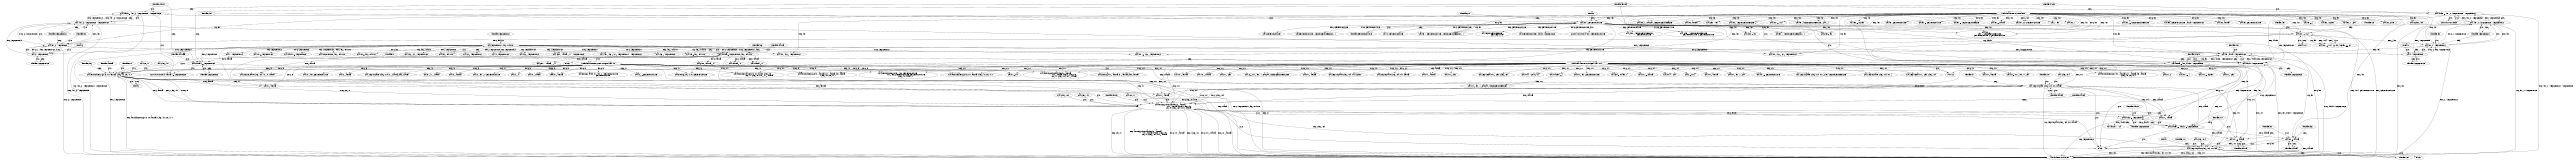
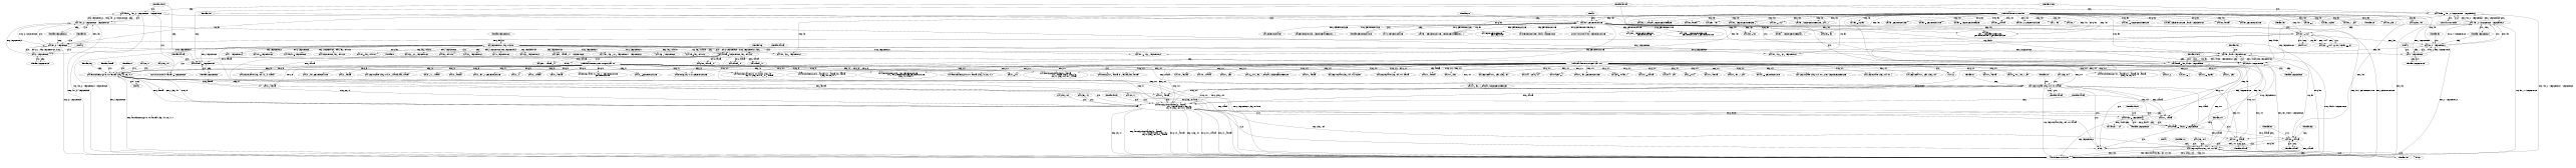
  digraph {
    n1 [label="(Call,SHA1_Update(&key->md, out, len))"]
    n2 [label="(MethodReturn,static int)"]
    n3 [label="(Identifier,len)"]
    n4 [label="(Block,)"]
    n5 [label="(Call,aesni256_cbc_sha1_dec(in + aes_off,\n                                      out + aes_off, blocks, &key->ks,\n                                      ctx->iv, &key->md, out + sha_off))"]
    n6 [label="(Call,blocks *= SHA_CBLOCK)"]
    n7 [label="(Block,)"]
    n8 [label="(Call,out + sha_off)"]
    n9 [label="(Call,sha_off += blocks *= SHA_CBLOCK)"]
    n10 [label="(Identifier,SHA_CBLOCK)"]
    n11 [label="(Call,blocks >> 29)"]
    n12 [label="(Call,aesni_cbc_encrypt(in, out, aes_off, &key->ks, ctx->iv, 0))"]
    n13 [label="(Call,SHA1_Update(&key->md, out, sha_off))"]
    n14 [label="(Call,out + aes_off)"]
    n15 [label="(Call,in + aes_off)"]
    n16 [label="(Literal,0)"]
    n17 [label="(Call,out += sha_off)"]
    n18 [label="(Identifier,sha_off)"]
    n19 [label="(MethodParameterIn,const unsigned char *in)"]
    n20 [label="(Call,aesni_cbc_encrypt(in + len - AES_BLOCK_SIZE,\n                                  out + len - AES_BLOCK_SIZE, AES_BLOCK_SIZE,\n                                  &key->ks, tail_iv, 0))"]
    n21 [label="(Call,SHA1_Update(&key->md, in + iv, sha_off))"]
    n22 [label="(Call,memcpy(out + aes_off, in + aes_off, plen - aes_off))"]
    n23 [label="(Call,in + aes_off)"]
    n24 [label="(Call,in + len - 2 * AES_BLOCK_SIZE)"]
    n25 [label="(Call,aesni_cbc_encrypt(in + aes_off, out + aes_off, len - aes_off,\n                              &key->ks, ctx->iv, 1))"]
    n26 [label="(Call,in + iv)"]
    n27 [label="(Call,in + sha_off)"]
    n28 [label="(Call,in + aes_off)"]
    n29 [label="(Call,aesni_cbc_sha1_enc(in, out, blocks, &key->ks,\n                               ctx->iv, &key->md, in + iv + sha_off))"]
    n30 [label="(Call,memcpy(ctx->iv, in, AES_BLOCK_SIZE))"]
    n31 [label="(Call,aesni_cbc_encrypt(in, out, aes_off, &key->ks, ctx->iv, 0))"]
    n32 [label="(Call,memcpy(tail_iv, in + len - 2 * AES_BLOCK_SIZE,\n                       AES_BLOCK_SIZE))"]
    n33 [label="(Call,in != out)"]
    n34 [label="(Call,in += AES_BLOCK_SIZE)"]
    n35 [label="(Call,in + len - AES_BLOCK_SIZE)"]
    n36 [label="(Call,in + aes_off)"]
    n37 [label="(Call,aesni256_cbc_sha1_dec(in + aes_off,\n                                      out + aes_off, blocks, &key->ks,\n                                      ctx->iv, &key->md, out + sha_off))"]
    n38 [label="(Call,SHA1_Update(&key->md, in + sha_off, plen - sha_off))"]
    n39 [label="(Call,in + iv + sha_off)"]
    1000122
    n41 [label="(MethodParameterIn,unsigned char *out)"]
    n42 [label="(Call,out + aes_off)"]
    n43 [label="(Call,out = out + len - 1 - pad)"]
    n44 [label="(Call,aesni_cbc_encrypt(out + aes_off, out + aes_off, len - aes_off,\n                              &key->ks, ctx->iv, 1))"]
    n45 [label="(Call,out - p)"]
    n46 [label="(Call,out += j)"]
    n47 [label="(Call,out += inp_len)"]
    n48 [label="(Call,out + len - 1 - maxpad - SHA_DIGEST_LENGTH)"]
    n49 [label="(Call,out + plen)"]
    n50 [label="(Call,out + aes_off)"]
    n51 [label="(Call,out + sha_off)"]
    n52 [label="(Call,out + plen)"]
    n53 [label="(Call,*p = out + len - 1 - maxpad - SHA_DIGEST_LENGTH)"]
    n54 [label="(Call,out + aes_off)"]
    n55 [label="(Call,SHA1_Update(&key->md, out, inp_len))"]
    n56 [label="(Call,SHA1_Update(&key->md, out, sha_off))"]
    n57 [label="(Call,out + aes_off)"]
    n58 [label="(Call,out + plen)"]
    n59 [label="(Call,SHA1_Final(out + plen, &key->md))"]
    n60 [label="(Call,out[i] ^ pmac->c[i])"]
    n61 [label="(Call,out + len - AES_BLOCK_SIZE)"]
    n62 [label="(Call,pad = out[len - 1])"]
    n63 [label="(Call,out += sha_off)"]
    n64 [label="(Call,out[i] ^ pad)"]
    n65 [label="(Call,c = out[j])"]
    n66 [label="(Call,out[plen] = l)"]
    n67 [label="(Call,out + aes_off)"]
    n68 [label="(Call,out + len - 1 - pad)"]
    n69 [label="(Call,out += AES_BLOCK_SIZE)"]
    n70 [label="(Call,SHA1_Update(&key->md, out + plen, SHA_DIGEST_LENGTH))"]
    n71 [label="(Call,SHA1_Update(&key->md, out, j))"]
    n72 [label="(Call,SHA1_Final(out + plen, &key->md))"]
    n73 [label="(Identifier,sha_off)"]
    n74 [label="(Call,aes_off = len - blocks * SHA_CBLOCK)"]
    n75 [label="(Call,len - blocks * SHA_CBLOCK)"]
    n76 [label="(Call,blocks * SHA_CBLOCK)"]
    n77 [label="(Call,len -= sha_off)"]
    n78 [label="(Identifier,SHA_CBLOCK)"]
    n79 [label="(Identifier,sha_off)"]
    n80 [label="(Call,len - 3 * SHA_BLOCK)"]
    n81 [label="(Call,3 * SHA_CBLOCK)"]
    n82 [label="(Call,(len - 3 * SHA_CBLOCK) / SHA_CBLOCK)"]
    n83 [label="(Identifier,SHA_CBLOCK)"]
    n84 [label="(Call,blocks = (len - 3 * SHA_CBLOCK) / SHA_CBLOCK)"]
    n85 [label="(Identifier,SHA_CBLOCK)"]
    n86 [label="(Call,len >= 1024)"]
    n87 [label="(Call,len - 2 * SHA_CBLOCK)"]
    n88 [label="(Call,len >= 1024 && ctx->key_len == 32)"]
    n89 [label="(Literal,1024)"]
    n90 [label="(Call,2 * SHA_CBLOCK)"]
    n91 [label="(Call,(len - 2 * SHA_CBLOCK) / SHA_CBLOCK)"]
    n92 [label="(Call,len % AES_BLOCK_SIZE)"]
    n93 [label="(Call,plen != len)"]
    n94 [label="(Call,len < (AES_BLOCK_SIZE + SHA_DIGEST_LENGTH + 1))"]
    n95 [label="(Call,SHA_DIGEST_LENGTH +\n                   AES_SHA_SIZE)"]
    n96 [label="(Call,AES_BLOCK_SIZE - blocks * SHA_CBLOCK)"]
    n97 [label="(Identifier,AES_BLOCK_SIZE)"]
    n98 [label="(ControlStructure,if (len % AES_BLOCK_SIZE))"]
    n99 [label="(Call,plen + SHA_DIGEST_LENGTH +\n                   AES_BLOCK_SIZE)"]
    n100 [label="(Call,plen = len)"]
    n101 [label="(Call,len !=\n                 ((plen + SHA_DIGEST_LENGTH +\n                   AES_BLOCK_SIZE) & -AES_BLOCK_SIZE))"]
    n102 [label="(Call,(plen + SHA_DIGEST_LENGTH +\n                   AES_BLOCK_SIZE) & -AES_BLOCK_SIZE)"]
    n103 [label="(Call,-AES_BLOCK_SIZE)"]
    n104 [label="(Call,len < (SHA_DIGEST_LENGTH + 1))"]
    n105 [label="(Call,AES_BLOCK_SIZE + SHA_DIGEST_LENGTH + 1)"]
    n106 [label="(Call,2 * AES_BLOCK_SIZE)"]
    n107 [label="(MethodParameterIn,size_t len)"]
    n108 [label="(Call,len - (256 + 32 + SHA_CBLOCK))"]
    n109 [label="(Call,len - 1)"]
    n110 [label="(Call,len += SHA_DIGEST_LENGTH)"]
    n111 [label="(Call,len - AES_BLOCK_SIZE - blocks * SHA_CBLOCK)"]
    n112 [label="(Call,len - aes_off)"]
    n113 [label="(Call,len - AES_BLOCK_SIZE)"]
    n114 [label="(Call,len -= j)"]
    n115 [label="(Call,len - (256 + SHA_CBLOCK))"]
    n116 [label="(Call,len - inp_len)"]
    n117 [label="(Call,len - 1 - pad)"]
    n118 [label="(Call,len - plen - 1)"]
    n119 [label="(Call,len >= (256 + SHA_CBLOCK))"]
    n120 [label="(Call,inp_len - len)"]
    n121 [label="(Call,len - 1 - maxpad - SHA_DIGEST_LENGTH)"]
    n122 [label="(Call,len - aes_off)"]
    n123 [label="(Call,plen < len)"]
    n124 [label="(Call,len - (SHA_DIGEST_LENGTH + 1))"]
    n125 [label="(Call,len >= 1024)"]
    n126 [label="(Call,len - (SHA_DIGEST_LENGTH + pad + 1))"]
    n127 [label="(Call,len -= inp_len)"]
    n128 [label="(Call,len - AES_BLOCK_SIZE)"]
    n129 [label="(Call,len -= AES_BLOCK_SIZE)"]
    n130 [label="(Call,len -= SHA_DIGEST_LENGTH)"]
    n131 [label="(Call,len -= sha_off)"]
    n132 [label="(Call,len - 2 * AES_BLOCK_SIZE)"]
    n133 [label="(Call,j < len)"]
    n134 [label="(Call,SHA_CBLOCK - key->md.num)"]
    n135 [label="(Call,sha_off %= SHA_CBLOCK)"]
    n136 [label="(Call,sha_off = SHA_CBLOCK - key->md.num)"]
    n137 [label="(Call,res != SHA_CBLOCK)"]
    n138 [label="(Call,blocks *= SHA_CBLOCK)"]
    n139 [label="(Call,SHA_CBLOCK - key->md.num)"]
    n140 [label="(Call,res = key->md.num)"]
    n141 [label="(Call,256 + 32 + SHA_CBLOCK)"]
    n142 [label="(Call,key->md.num)"]
    n143 [label="(Call,32 + SHA_CBLOCK)"]
    n144 [label="(Call,0 - SHA_CBLOCK)"]
    n145 [label="(Call,256 + SHA_CBLOCK)"]
    n146 [label="(Call,(plen - (sha_off + iv)) / SHA_CBLOCK)"]
    n147 [label="(Call,(len - (256 + 32 + SHA_CBLOCK)) / SHA_CBLOCK)"]
    n148 [label="(Call,256 + SHA_CBLOCK)"]
    n149 [label="(Call,res = key->md.num)"]
    n150 [label="(Call,i < SHA_CBLOCK)"]
    n151 [label="(Identifier,SHA_CBLOCK)"]
    n152 [label="(ControlStructure,if (sha_off %= SHA_CBLOCK))"]
    n153 [label="(Identifier,SHA_CBLOCK)"]
    n154 [label="(Call,plen > (sha_off + iv))"]
    n155 [label="(Block,)"]
    n156 [label="(Call,plen - (sha_off + iv))"]
    n157 [label="(Call,sha_off + iv)"]
    n158 [label="(Call,sha_off + iv)"]
    n159 [label="(Call,blocks = (len - 2 * SHA_CBLOCK) / SHA_CBLOCK)"]
    n160 [label="(Identifier,SHA_CBLOCK)"]
    n161 [label="(ControlStructure,else)"]
    n162 [label="(Identifier,SHA_CBLOCK)"]
    n163 [label="(Identifier,len)"]
    n164 [label="(Identifier,sha_off)"]
    n165 [label="(Identifier,blocks)"]
    n166 [label="(Identifier,sha_off)"]
    n167 [label="(Identifier,out)"]
    n168 [label="(Call,&key->md)"]
    n169 [label="(Identifier,ctx)"]
    n170 [label="(Literal,1)"]
    n171 [label="(Identifier,key)"]
    n172 [label="(Literal,0)"]
    n173 [label="(Identifier,aes_off)"]
    n174 [label="(Identifier,aes_off)"]
    n175 [label="(Literal,3)"]
    n176 [label="(Identifier,in)"]
    n177 [label="(Identifier,out)"]
    n178 [label="(Identifier,key)"]
    n179 [label="(Call,ctx->iv)"]
    n180 [label="(Identifier,blocks)"]
    n181 [label="(Call,ctx->iv)"]
    n182 [label="(Identifier,sha_off)"]
    n183 [label="(Identifier,len)"]
    n184 [label="(Identifier,len)"]
    n185 [label="(Identifier,out)"]
    n186 [label="(Identifier,len)"]
    n187 [label="(Literal,2)"]
    n188 [label="(Identifier,len)"]
    n189 [label="(Call,&key->ks)"]
    n190 [label="(Identifier,in)"]
    n191 [label="(Call,&key->md)"]
    n192 [label="(Identifier,ctx)"]
    n193 [label="(Identifier,out)"]
    n194 [label="(Call,&key->ks)"]
    n195 [label="(Call,&key->md)"]
    n196 [label="(Identifier,len)"]
    n197 [label="(Identifier,blocks)"]
    n198 [label="(Identifier,blocks)"]
    n199 [label="(Identifier,key)"]
    n200 [label="(Identifier,blocks)"]
    n1 -> n2 [label="DDG: SHA1_Update(&key->md, out, len)"]
    n1 -> n2 [label="DDG: &key->md"]
    n1 -> n2 [label="DDG: out"]
    n1 -> n2 [label="DDG: len"]
    n1 -> n3 [label="CFG: "]
    n1 -> n4 [label="AST: "]
    n3 -> n1 [label="AST: "]
    n5 -> n1 [label="DDG: &key->md"]
    n5 -> n2 [label="DDG: in + aes_off"]
    n5 -> n2 [label="DDG: ctx->iv"]
    n5 -> n2 [label="DDG: aesni256_cbc_sha1_dec(in + aes_off,\n                                      out + aes_off, blocks, &key->ks,\n                                      ctx->iv, &key->md, out + sha_off)"]
    n5 -> n2 [label="DDG: out + aes_off"]
    n5 -> n2 [label="DDG: &key->ks"]
    n5 -> n2 [label="DDG: out + sha_off"]
    n5 -> n6 [label="DDG: blocks"]
    n5 -> n7 [label="AST: "]
    n5 -> n8 [label="CFG: "]
    n6 -> n2 [label="DDG: SHA_CBLOCK"]
    n6 -> n9 [label="AST: "]
    n6 -> n9 [label="DDG: blocks"]
    n6 -> n10 [label="CFG: "]
    n6 -> n11 [label="DDG: blocks"]
    n8 -> n5 [label="AST: "]
    n9 -> n6 [label="CFG: "]
    n9 -> n7 [label="AST: "]
    n9 -> n17 [label="DDG: sha_off"]
    n9 -> n77 [label="DDG: sha_off"]
    n10 -> n6 [label="AST: "]
    n12 -> n2 [label="DDG: aesni_cbc_encrypt(in, out, aes_off, &key->ks, ctx->iv, 0)"]
    n12 -> n5 [label="DDG: in"]
    n12 -> n5 [label="DDG: aes_off"]
    n12 -> n5 [label="DDG: &key->ks"]
    n12 -> n5 [label="DDG: ctx->iv"]
    n12 -> n7 [label="AST: "]
    n12 -> n13 [label="DDG: out"]
    n12 -> n14 [label="DDG: aes_off"]
    n12 -> n15 [label="DDG: in"]
    n12 -> n15 [label="DDG: aes_off"]
    n12 -> n16 [label="CFG: "]
    n13 -> n2 [label="DDG: SHA1_Update(&key->md, out, sha_off)"]
    n13 -> n5 [label="DDG: out"]
    n13 -> n5 [label="DDG: &key->md"]
    n13 -> n5 [label="DDG: sha_off"]
    n13 -> n7 [label="AST: "]
    n13 -> n8 [label="DDG: out"]
    n13 -> n8 [label="DDG: sha_off"]
    n13 -> n9 [label="DDG: sha_off"]
    n13 -> n14 [label="DDG: out"]
    n13 -> n17 [label="DDG: out"]
    n13 -> n18 [label="CFG: "]
    n14 -> n5 [label="AST: "]
    n15 -> n5 [label="AST: "]
    n16 -> n12 [label="AST: "]
    n17 -> n1 [label="DDG: out"]
    n17 -> n7 [label="AST: "]
    n17 -> n73 [label="CFG: "]
    n18 -> n13 [label="AST: "]
-   n19 -> n2 [label="DDG: in"]
    n19 -> n5 [label="DDG: in"]
    n19 -> n12 [label="DDG: in"]
    n19 -> n15 [label="DDG: in"]
    n19 -> n20 [label="DDG: in"]
    n19 -> n21 [label="DDG: in"]
    n19 -> n22 [label="DDG: in"]
    n19 -> n23 [label="DDG: in"]
    n19 -> n24 [label="DDG: in"]
    n19 -> n25 [label="DDG: in"]
    n19 -> n26 [label="DDG: in"]
    n19 -> n27 [label="DDG: in"]
    n19 -> n28 [label="DDG: in"]
    n19 -> n29 [label="DDG: in"]
    n19 -> n30 [label="DDG: in"]
    n19 -> n31 [label="DDG: in"]
    n19 -> n32 [label="DDG: in"]
    n19 -> n33 [label="DDG: in"]
    n19 -> n34 [label="DDG: in"]
    n19 -> n35 [label="DDG: in"]
    n19 -> n36 [label="DDG: in"]
    n19 -> n37 [label="DDG: in"]
    n19 -> n38 [label="DDG: in"]
    n19 -> n39 [label="DDG: in"]
    n19 -> 1000122 [label="AST: "]
    n41 -> n1 [label="DDG: out"]
    n41 -> n2 [label="DDG: out"]
    n41 -> n5 [label="DDG: out"]
    n41 -> n8 [label="DDG: out"]
    n41 -> n12 [label="DDG: out"]
    n41 -> n13 [label="DDG: out"]
    n41 -> n14 [label="DDG: out"]
    n41 -> n17 [label="DDG: out"]
    n41 -> n20 [label="DDG: out"]
    n41 -> n22 [label="DDG: out"]
    n41 -> n25 [label="DDG: out"]
    n41 -> n29 [label="DDG: out"]
    n41 -> n31 [label="DDG: out"]
    n41 -> n33 [label="DDG: out"]
    n41 -> n37 [label="DDG: out"]
    n41 -> 1000122 [label="AST: "]
    n41 -> n42 [label="DDG: out"]
    n41 -> n43 [label="DDG: out"]
    n41 -> n44 [label="DDG: out"]
    n41 -> n45 [label="DDG: out"]
    n41 -> n46 [label="DDG: out"]
    n41 -> n47 [label="DDG: out"]
-   n66 -> n48 [label="DDG: out"]
+   n41 -> n48 [label="DDG: out"]
    n41 -> n49 [label="DDG: out"]
    n41 -> n50 [label="DDG: out"]
    n41 -> n51 [label="DDG: out"]
    n41 -> n52 [label="DDG: out"]
    n41 -> n53 [label="DDG: out"]
    n41 -> n54 [label="DDG: out"]
    n41 -> n55 [label="DDG: out"]
    n41 -> n56 [label="DDG: out"]
    n41 -> n57 [label="DDG: out"]
    n41 -> n58 [label="DDG: out"]
    n41 -> n59 [label="DDG: out"]
    n41 -> n60 [label="DDG: out"]
    n41 -> n61 [label="DDG: out"]
    n41 -> n62 [label="DDG: out"]
    n41 -> n63 [label="DDG: out"]
    n41 -> n64 [label="DDG: out"]
    n41 -> n65 [label="DDG: out"]
    n41 -> n66 [label="DDG: out"]
    n41 -> n67 [label="DDG: out"]
    n41 -> n68 [label="DDG: out"]
    n41 -> n69 [label="DDG: out"]
    n41 -> n70 [label="DDG: out"]
    n41 -> n71 [label="DDG: out"]
    n41 -> n72 [label="DDG: out"]
    n73 -> n17 [label="AST: "]
    n74 -> n2 [label="DDG: len - blocks * SHA_CBLOCK"]
    n74 -> n7 [label="AST: "]
    n74 -> n12 [label="DDG: aes_off"]
    n74 -> n75 [label="CFG: "]
    n75 -> n2 [label="DDG: blocks * SHA_CBLOCK"]
    n75 -> n74 [label="AST: "]
    n75 -> n74 [label="DDG: len"]
    n75 -> n74 [label="DDG: blocks * SHA_CBLOCK"]
    n75 -> n76 [label="CFG: "]
    n75 -> n77 [label="DDG: len"]
    n76 -> n5 [label="DDG: blocks"]
    n76 -> n6 [label="DDG: SHA_CBLOCK"]
    n76 -> n9 [label="DDG: SHA_CBLOCK"]
    n76 -> n75 [label="AST: "]
    n76 -> n75 [label="DDG: blocks"]
    n76 -> n75 [label="DDG: SHA_CBLOCK"]
    n76 -> n78 [label="CFG: "]
    n77 -> n1 [label="DDG: len"]
    n77 -> n2 [label="DDG: sha_off"]
    n77 -> n7 [label="AST: "]
    n77 -> n79 [label="CFG: "]
    n78 -> n76 [label="AST: "]
    n79 -> n77 [label="AST: "]
    n80 -> n2 [label="DDG: 3 * SHA_CBLOCK"]
    n80 -> n75 [label="DDG: len"]
    n80 -> n81 [label="CFG: "]
    n80 -> n82 [label="AST: "]
    n80 -> n82 [label="DDG: len"]
    n80 -> n82 [label="DDG: 3 * SHA_CBLOCK"]
    n81 -> n80 [label="AST: "]
    n81 -> n80 [label="DDG: 3"]
    n81 -> n80 [label="DDG: SHA_CBLOCK"]
    n81 -> n82 [label="DDG: SHA_CBLOCK"]
    n81 -> n83 [label="CFG: "]
    n82 -> n2 [label="DDG: len - 3 * SHA_CBLOCK"]
    n82 -> n76 [label="DDG: SHA_CBLOCK"]
    n82 -> n84 [label="AST: "]
    n82 -> n84 [label="DDG: len - 3 * SHA_CBLOCK"]
    n82 -> n84 [label="DDG: SHA_CBLOCK"]
    n82 -> n85 [label="CFG: "]
    n83 -> n81 [label="AST: "]
    n84 -> n2 [label="DDG: (len - 3 * SHA_CBLOCK) / SHA_CBLOCK"]
    n84 -> n76 [label="DDG: blocks"]
    n84 -> n82 [label="CFG: "]
    n84 -> n152 [label="AST: "]
    n85 -> n80 [label="CFG: "]
    n85 -> n82 [label="AST: "]
    n86 -> n1 [label="DDG: len"]
    n86 -> n80 [label="DDG: len"]
    n86 -> n87 [label="DDG: len"]
    n86 -> n88 [label="AST: "]
    n86 -> n88 [label="DDG: len"]
    n86 -> n88 [label="DDG: 1024"]
    n86 -> n89 [label="CFG: "]
    n87 -> n2 [label="DDG: 2 * SHA_CBLOCK"]
    n87 -> n75 [label="DDG: len"]
    n87 -> n90 [label="CFG: "]
    n87 -> n91 [label="AST: "]
    n87 -> n91 [label="DDG: len"]
    n87 -> n91 [label="DDG: 2 * SHA_CBLOCK"]
    n88 -> n86 [label="CFG: "]
    n89 -> n86 [label="AST: "]
    n90 -> n87 [label="AST: "]
    n90 -> n87 [label="DDG: 2"]
    n90 -> n87 [label="DDG: SHA_CBLOCK"]
    n90 -> n91 [label="DDG: SHA_CBLOCK"]
    n90 -> n151 [label="CFG: "]
    n91 -> n2 [label="DDG: len - 2 * SHA_CBLOCK"]
    n91 -> n76 [label="DDG: SHA_CBLOCK"]
    n91 -> n159 [label="AST: "]
    n91 -> n159 [label="DDG: len - 2 * SHA_CBLOCK"]
    n91 -> n159 [label="DDG: SHA_CBLOCK"]
    n91 -> n160 [label="CFG: "]
    n92 -> n2 [label="DDG: len % AES_BLOCK_SIZE"]
    n92 -> n2 [label="DDG: len"]
    n92 -> n2 [label="DDG: AES_BLOCK_SIZE"]
    n92 -> n30 [label="DDG: AES_BLOCK_SIZE"]
    n92 -> n86 [label="DDG: len"]
    n92 -> n93 [label="DDG: len"]
    n92 -> n94 [label="DDG: len"]
    n92 -> n94 [label="DDG: AES_BLOCK_SIZE"]
    n92 -> n95 [label="DDG: AES_BLOCK_SIZE"]
    n92 -> n96 [label="DDG: AES_BLOCK_SIZE"]
    n92 -> n97 [label="CFG: "]
-   n92 -> n98 [label="AST: "]
+   n92 -> n98 [label="DDG: 2"]
    n92 -> n99 [label="DDG: AES_BLOCK_SIZE"]
    n92 -> n100 [label="DDG: len"]
    n92 -> n101 [label="DDG: len"]
    n92 -> n102 [label="DDG: AES_BLOCK_SIZE"]
    n92 -> n103 [label="DDG: AES_BLOCK_SIZE"]
    n92 -> n104 [label="DDG: len"]
    n92 -> n105 [label="DDG: AES_BLOCK_SIZE"]
    n92 -> n106 [label="DDG: AES_BLOCK_SIZE"]
    n97 -> n92 [label="AST: "]
    n107 -> n1 [label="DDG: len"]
    n107 -> n2 [label="DDG: len"]
    n107 -> 1000122 [label="AST: "]
    n107 -> n75 [label="DDG: len"]
    n107 -> n77 [label="DDG: len"]
    n107 -> n80 [label="DDG: len"]
    n107 -> n86 [label="DDG: len"]
    n107 -> n87 [label="DDG: len"]
    n107 -> n92 [label="DDG: len"]
    n107 -> n93 [label="DDG: len"]
    n107 -> n94 [label="DDG: len"]
    n107 -> n100 [label="DDG: len"]
    n107 -> n101 [label="DDG: len"]
    n107 -> n104 [label="DDG: len"]
    n107 -> n108 [label="DDG: len"]
    n107 -> n109 [label="DDG: len"]
    n107 -> n110 [label="DDG: len"]
    n107 -> n111 [label="DDG: len"]
    n107 -> n112 [label="DDG: len"]
    n107 -> n113 [label="DDG: len"]
    n107 -> n114 [label="DDG: len"]
    n107 -> n115 [label="DDG: len"]
    n107 -> n116 [label="DDG: len"]
    n107 -> n117 [label="DDG: len"]
    n107 -> n118 [label="DDG: len"]
    n107 -> n119 [label="DDG: len"]
    n107 -> n120 [label="DDG: len"]
    n107 -> n121 [label="DDG: len"]
    n107 -> n122 [label="DDG: len"]
    n107 -> n123 [label="DDG: len"]
    n107 -> n124 [label="DDG: len"]
    n107 -> n125 [label="DDG: len"]
    n107 -> n126 [label="DDG: len"]
    n107 -> n127 [label="DDG: len"]
    n107 -> n128 [label="DDG: len"]
    n107 -> n129 [label="DDG: len"]
    n107 -> n130 [label="DDG: len"]
    n107 -> n131 [label="DDG: len"]
    n107 -> n132 [label="DDG: len"]
    n107 -> n133 [label="DDG: len"]
    n134 -> n2 [label="DDG: key->md.num"]
    n134 -> n2 [label="DDG: SHA_CBLOCK"]
    n134 -> n81 [label="DDG: SHA_CBLOCK"]
    n134 -> n90 [label="DDG: SHA_CBLOCK"]
    n134 -> n108 [label="DDG: SHA_CBLOCK"]
    n134 -> n115 [label="DDG: SHA_CBLOCK"]
    n134 -> n119 [label="DDG: SHA_CBLOCK"]
    n134 -> n135 [label="DDG: SHA_CBLOCK"]
    n134 -> n136 [label="AST: "]
    n134 -> n136 [label="DDG: SHA_CBLOCK"]
    n134 -> n136 [label="DDG: key->md.num"]
    n134 -> n137 [label="DDG: SHA_CBLOCK"]
    n134 -> n138 [label="DDG: SHA_CBLOCK"]
    n134 -> n139 [label="DDG: key->md.num"]
    n134 -> n140 [label="DDG: key->md.num"]
    n134 -> n141 [label="DDG: SHA_CBLOCK"]
    n134 -> n142 [label="CFG: "]
    n134 -> n143 [label="DDG: SHA_CBLOCK"]
    n134 -> n144 [label="DDG: SHA_CBLOCK"]
    n134 -> n145 [label="DDG: SHA_CBLOCK"]
    n134 -> n146 [label="DDG: SHA_CBLOCK"]
    n134 -> n147 [label="DDG: SHA_CBLOCK"]
    n134 -> n148 [label="DDG: SHA_CBLOCK"]
    n134 -> n149 [label="DDG: key->md.num"]
    n134 -> n150 [label="DDG: SHA_CBLOCK"]
    n135 -> n13 [label="DDG: sha_off"]
-   n135 -> n152 [label="AST: "]
    n135 -> n153 [label="CFG: "]
    n136 -> n2 [label="DDG: SHA_CBLOCK - key->md.num"]
    n136 -> n2 [label="DDG: sha_off"]
    n136 -> n21 [label="DDG: sha_off"]
    n136 -> n134 [label="CFG: "]
    n136 -> n135 [label="DDG: sha_off"]
    n136 -> n154 [label="DDG: sha_off"]
    n136 -> n155 [label="AST: "]
    n136 -> n156 [label="DDG: sha_off"]
    n136 -> n157 [label="DDG: sha_off"]
    n136 -> n158 [label="DDG: sha_off"]
    n142 -> n134 [label="AST: "]
    n151 -> n90 [label="AST: "]
    n153 -> n135 [label="AST: "]
    n159 -> n2 [label="DDG: (len - 2 * SHA_CBLOCK) / SHA_CBLOCK"]
    n159 -> n76 [label="DDG: blocks"]
    n159 -> n91 [label="CFG: "]
    n159 -> n161 [label="AST: "]
    n160 -> n87 [label="CFG: "]
    n160 -> n91 [label="AST: "]
    n162 -> n134 [label="AST: "]
    n163 -> n80 [label="AST: "]
    n164 -> n5 [label="CFG: "]
    n164 -> n9 [label="AST: "]
    n165 -> n5 [label="AST: "]
    n166 -> n136 [label="AST: "]
    n167 -> n12 [label="AST: "]
    n168 -> n13 [label="AST: "]
    n169 -> n86 [label="CFG: "]
    n170 -> n1 [label="CFG: "]
    n171 -> n12 [label="CFG: "]
    n172 -> n92 [label="CFG: "]
    n173 -> n12 [label="AST: "]
    n174 -> n74 [label="AST: "]
    n174 -> n84 [label="CFG: "]
    n174 -> n159 [label="CFG: "]
    n175 -> n81 [label="AST: "]
    n176 -> n12 [label="AST: "]
    n176 -> n74 [label="CFG: "]
    n177 -> n1 [label="AST: "]
    n178 -> n136 [label="CFG: "]
    n179 -> n12 [label="AST: "]
    n180 -> n6 [label="AST: "]
    n181 -> n5 [label="AST: "]
    n182 -> n135 [label="AST: "]
    n183 -> n92 [label="AST: "]
    n184 -> n17 [label="CFG: "]
    n184 -> n77 [label="AST: "]
    n185 -> n9 [label="CFG: "]
    n185 -> n17 [label="AST: "]
    n186 -> n75 [label="AST: "]
    n187 -> n90 [label="AST: "]
    n188 -> n86 [label="AST: "]
    n189 -> n12 [label="AST: "]
    n190 -> n13 [label="CFG: "]
    n191 -> n5 [label="AST: "]
    n192 -> n92 [label="CFG: "]
    n193 -> n13 [label="AST: "]
    n194 -> n5 [label="AST: "]
    n195 -> n1 [label="AST: "]
    n196 -> n87 [label="AST: "]
    n197 -> n135 [label="CFG: "]
    n197 -> n159 [label="AST: "]
    n198 -> n84 [label="AST: "]
    n198 -> n135 [label="CFG: "]
    n199 -> n77 [label="CFG: "]
    n200 -> n76 [label="AST: "]
  }
